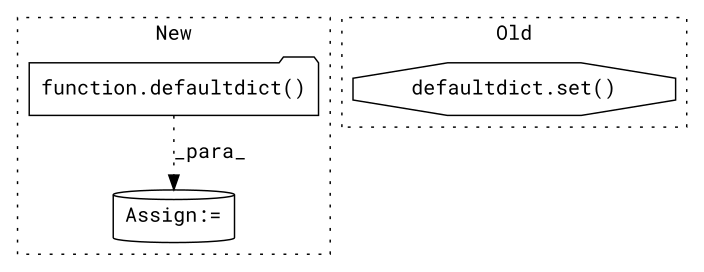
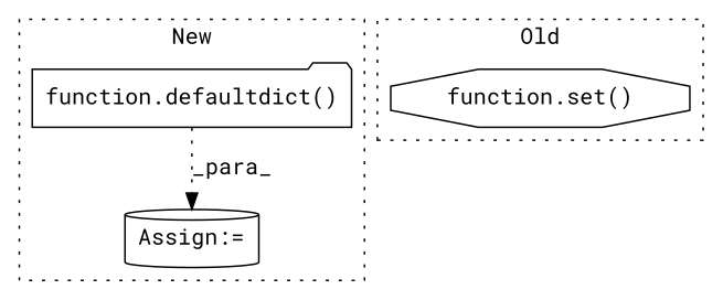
  digraph {
    fontname="Roboto Mono"
    node [a=75 fontname="Roboto Mono"]
    n1 [l="12,1" label="function.defaultdict()" s="751,766" shape=folder]
    n2 [a=68 l=4 label="Assign:=" s=1048 shape=cylinder]
-   n3 [l="4,1" label="defaultdict.set()" s="1445,1459" shape=octagon]
+   n3 [l="4,1" label="function.set()" s="1445,1459" shape=octagon]
    subgraph cluster_1 {
      label=New
      style=dotted
      n1
      n2
    }
    subgraph cluster_2 {
      label=Old
      style=dotted
      n3
    }
    n1 -> n2 [label=_para_ style=dotted fontname="Roboto Mono"]
  }
